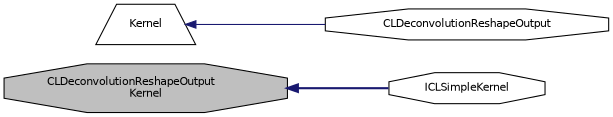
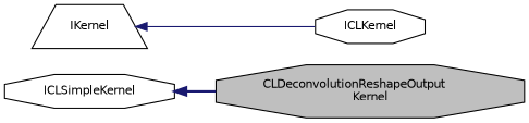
  digraph {
    rankdir=LR
    node [color=black fillcolor=white fontname=Helvetica fontsize=10 shape=octagon style=filled]
    edge [color=midnightblue dir=back fontname=Helvetica fontsize=10 labelfontname=Helvetica labelfontsize=10]
    n1 [fillcolor=grey75 fontcolor=black height=0.2 label="CLDeconvolutionReshapeOutput\lKernel" width=0.4]
    n2 [height=0.2 label=ICLSimpleKernel width=0.4]
-   n3 [height=0.2 label=CLDeconvolutionReshapeOutput width=0.4]
-   n4 [height=0.2 label=Kernel shape=trapezium width=0.4]
-   n1 -> n2 [style=bold]
+   n3 [height=0.2 label=ICLKernel width=0.4]
+   n4 [height=0.2 label=IKernel shape=trapezium width=0.4]
+   n2 -> n1 [style=bold]
    n4 -> n3 [style=solid]
  }
